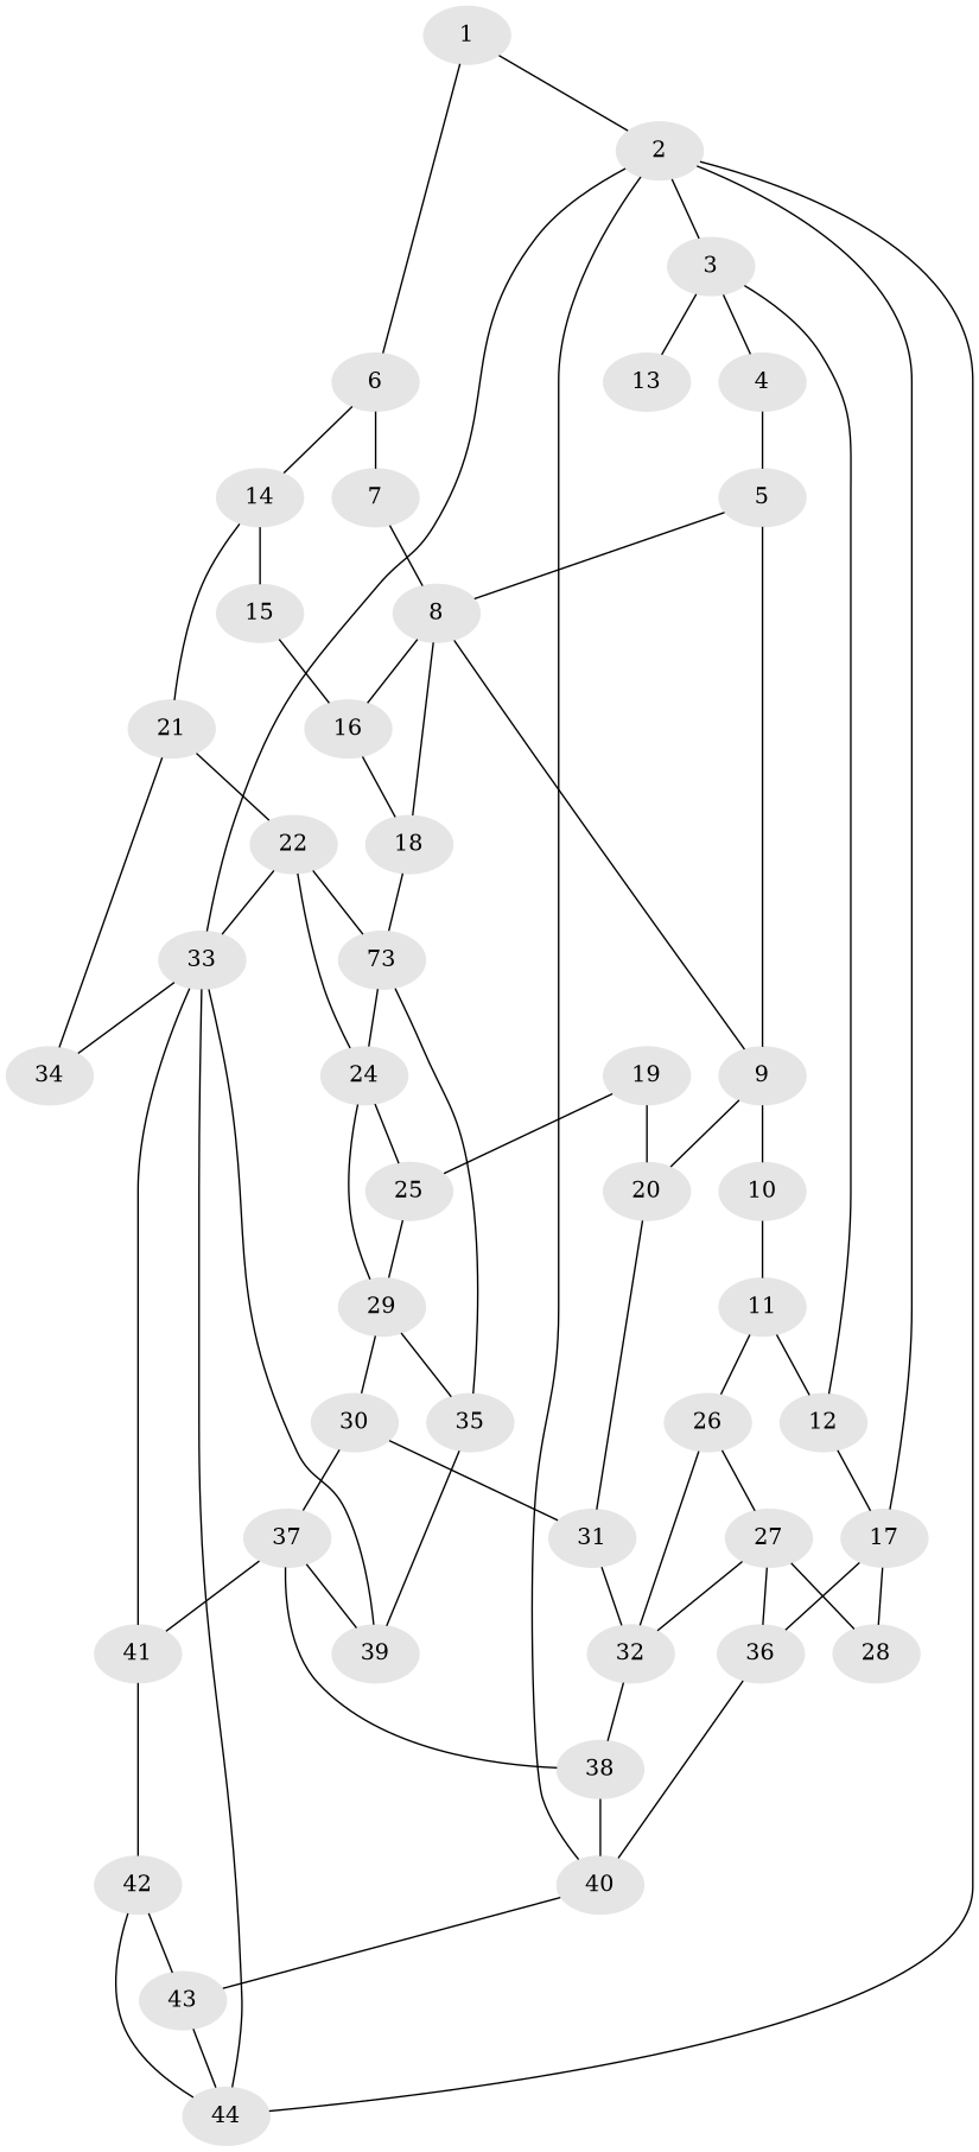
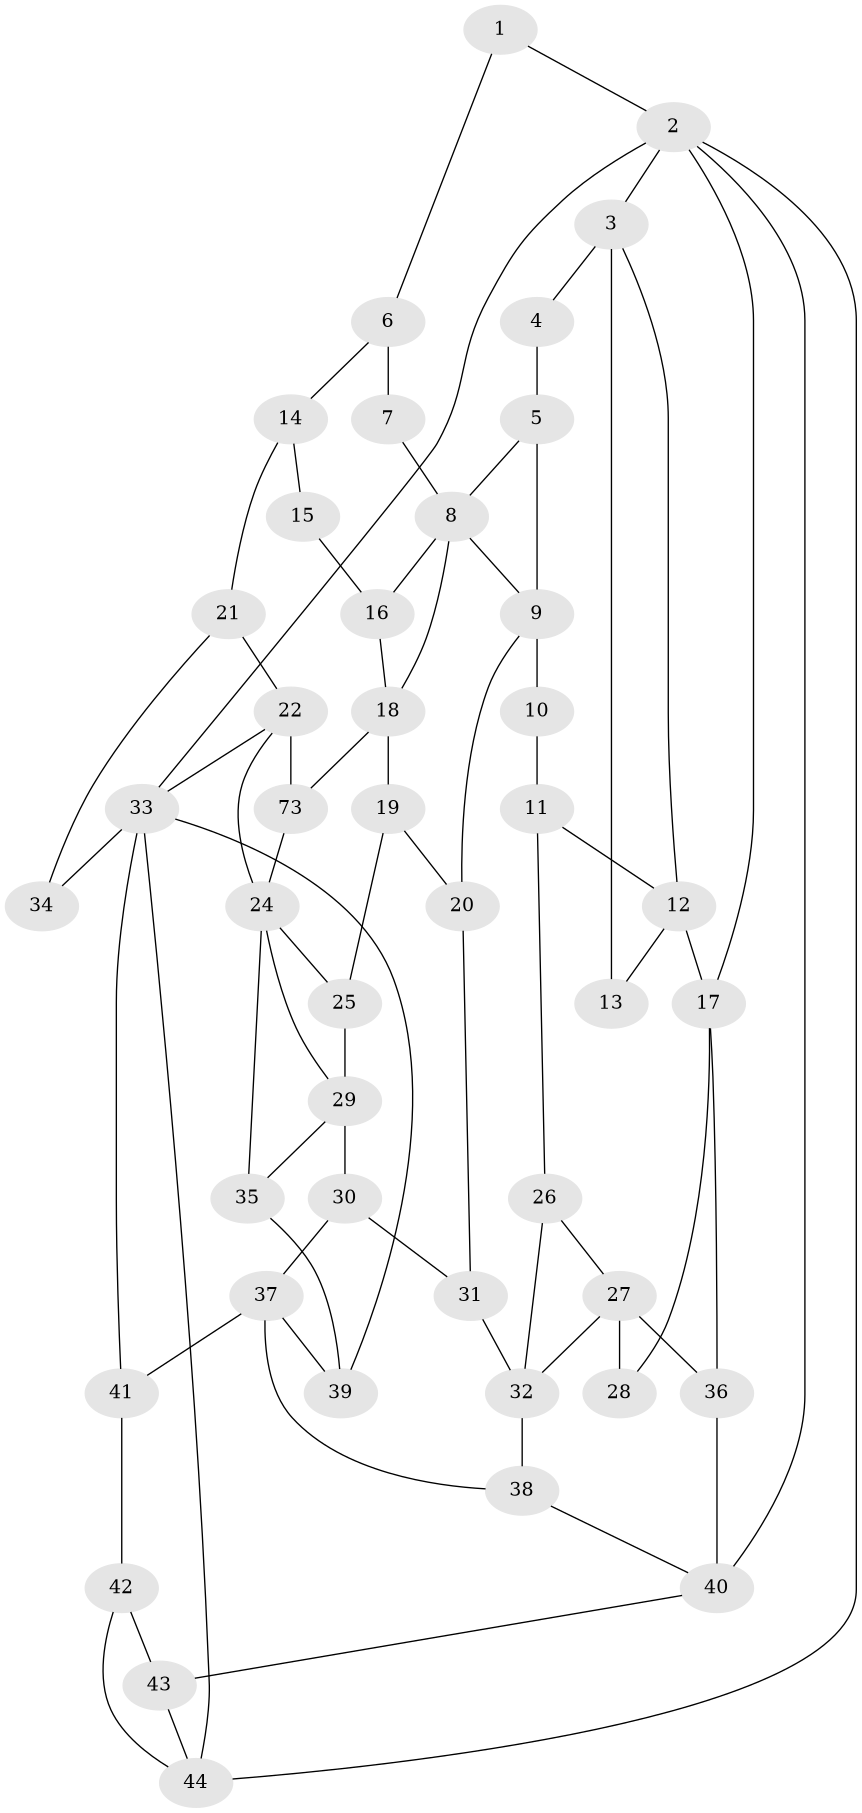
  graph {
    node [color=gray90 style=filled]
    edge [weight=1.0]
    1
    2
    6
    3
    17
    33
    40
    44
    7
    14
    4
    12
    13
    28
    36
    34
    39
    41
    43
    5
    8
    9
    16
    18
    10
    20
    15
    21
    19
    n30 [label=73]
    11
    31
    26
    27
    32
    22
    25
    24
    29
    35
    30
    38
    37
    42
    1 -- 2 [weight=2.0]
    1 -- 6 [weight=2.0]
    2 -- 3
    2 -- 17
    2 -- 33
    2 -- 40
    2 -- 44 [weight=2.0]
    6 -- 7
    6 -- 14 [weight=2.0]
    3 -- 4 [weight=2.0]
    3 -- 12
    3 -- 13 [weight=2.0]
    17 -- 28
    17 -- 36
    33 -- 44
    33 -- 34
    33 -- 39
    33 -- 41
    40 -- 43
    7 -- 8 [weight=2.0]
    14 -- 15 [weight=2.0]
    14 -- 21 [weight=2.0]
    4 -- 5
    12 -- 17 [weight=2.0]
+   12 -- 13
    36 -- 40 [weight=2.0]
    41 -- 42 [weight=3.0]
    43 -- 44
    5 -- 8
    5 -- 9
    8 -- 9
    8 -- 16
    8 -- 18
    9 -- 10 [weight=2.0]
    9 -- 20
    16 -- 18
+   18 -- 19
    18 -- n30
    10 -- 11 [weight=2.0]
    20 -- 31
    15 -- 16
    21 -- 34 [weight=2.0]
    21 -- 22 [weight=2.0]
    19 -- 20
    19 -- 25
    n30 -- 24
    11 -- 12 [weight=2.0]
    11 -- 26
    31 -- 32
    26 -- 27
    26 -- 32
    27 -- 28 [weight=2.0]
    27 -- 36 [weight=2.0]
    27 -- 32
    32 -- 38
    22 -- 33
    22 -- n30 [weight=2.0]
    22 -- 24
    25 -- 29 [weight=2.0]
    24 -- 25
    24 -- 29
-   n30 -- 35
+   24 -- 35
    29 -- 35
    29 -- 30 [weight=2.0]
    35 -- 39
    30 -- 31
    30 -- 37
    38 -- 40
    37 -- 39
    37 -- 41 [weight=2.0]
    37 -- 38
    42 -- 44 [weight=2.0]
    42 -- 43
  }
